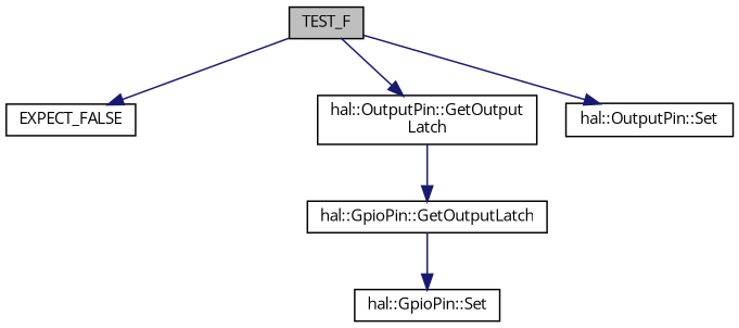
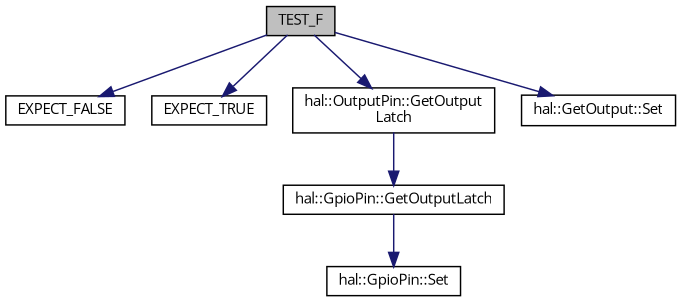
  digraph {
    fontname="Open Sans"
    rankdir=TB
    node [color=black fillcolor=white fontname="Open Sans" fontsize=10 shape=record style=filled]
    edge [color=midnightblue fontname="Open Sans" fontsize=10 labelfontname=Helvetica labelfontsize=10 style=solid]
    n1 [fillcolor=grey75 fontcolor=black height=0.2 label=TEST_F width=0.4]
    n2 [height=0.2 label=EXPECT_FALSE width=0.4]
+   n3 [height=0.2 label=EXPECT_TRUE width=0.4]
    n4 [height=0.2 label="hal::OutputPin::GetOutput\lLatch" width=0.4]
-   n5 [height=0.2 label="hal::OutputPin::Set" width=0.4]
+   n5 [height=0.2 label="hal::GetOutput::Set" width=0.4]
    n6 [height=0.2 label="hal::GpioPin::GetOutputLatch" width=0.4]
    n7 [height=0.2 label="hal::GpioPin::Set" width=0.4]
    n1 -> n2
+   n1 -> n3
    n1 -> n4
    n1 -> n5
    n4 -> n6
    n6 -> n7
  }
